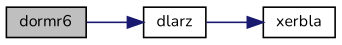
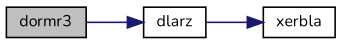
  digraph {
    fontname=Nunito
    rankdir=LR
    node [color=black fillcolor=white fontname=Nunito fontsize=10 shape=record style=filled]
    edge [color=midnightblue fontname=Nunito fontsize=10 labelfontname=Helvetica labelfontsize=10 style=solid]
-   n1 [fillcolor=grey75 fontcolor=black height=0.2 label=dormr6 width=0.4]
+   n1 [fillcolor=grey75 fontcolor=black height=0.2 label=dormr3 width=0.4]
    n2 [height=0.2 label=dlarz width=0.4]
    n3 [height=0.2 label=xerbla width=0.4]
    n1 -> n2
    n2 -> n3
  }
